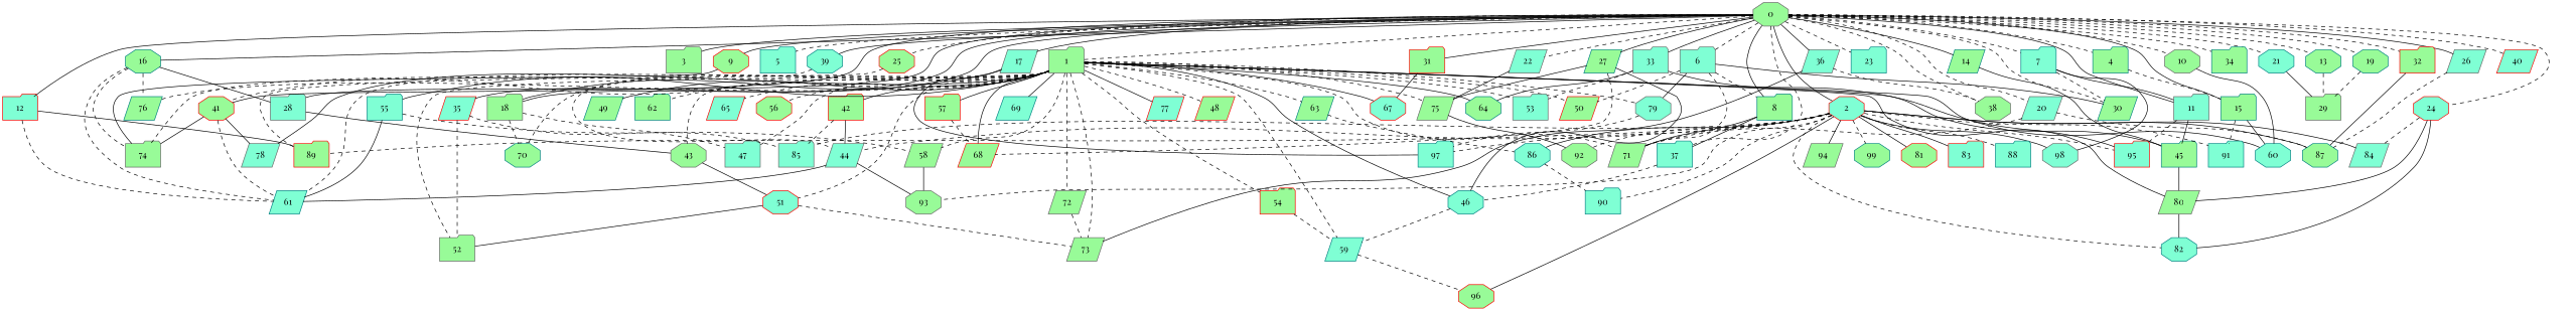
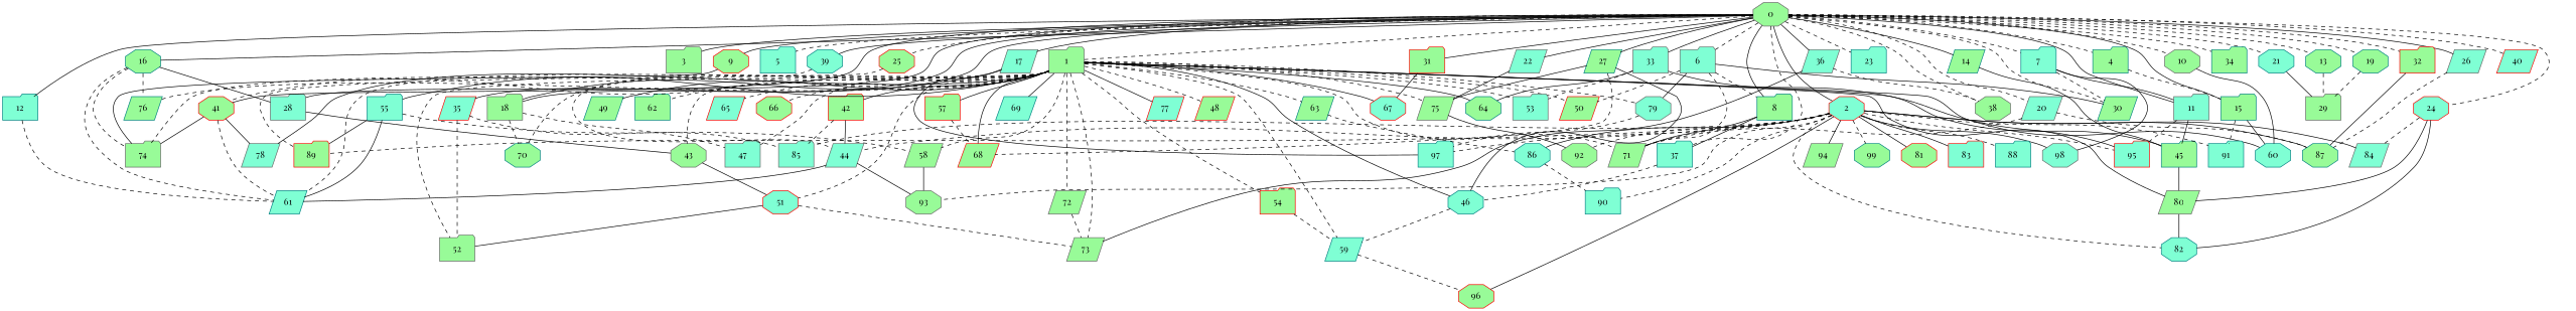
  graph {
    fontname="Playfair Display"
    node [color=teal fillcolor=palegreen fontname="Playfair Display" shape=folder style=filled]
    edge [fontname="Playfair Display" style=dashed]
    0 [color=gray40 shape=octagon]
    1 [color=gray40]
    2 [color=red fillcolor=aquamarine shape=octagon]
    3 [color=gray40]
    4
    5 [fillcolor=aquamarine]
    6 [color=gray40 fillcolor=aquamarine]
    7 [fillcolor=aquamarine]
    8
    9 [color=red shape=octagon]
    10 [color=gray40 shape=octagon]
    11 [color=gray40 fillcolor=aquamarine]
-   12 [color=red fillcolor=aquamarine]
+   12 [fillcolor=aquamarine]
    13 [shape=octagon]
    14 [shape=parallelogram]
    15
    16 [shape=octagon]
    17 [color=gray40 fillcolor=aquamarine shape=parallelogram]
    18 [color=gray40]
    19 [shape=octagon]
    20 [color=gray40 fillcolor=aquamarine shape=parallelogram]
    21 [fillcolor=aquamarine shape=octagon]
    22 [color=gray40 fillcolor=aquamarine shape=parallelogram]
    23 [fillcolor=aquamarine]
    24 [color=red fillcolor=aquamarine shape=octagon]
    25 [color=red shape=octagon]
    26 [color=gray40 fillcolor=aquamarine shape=parallelogram]
    27 [shape=parallelogram]
    28 [color=gray40 fillcolor=aquamarine]
    30 [shape=parallelogram]
    31 [color=red]
    32 [color=red]
    33 [color=gray40 fillcolor=aquamarine]
    34
    35 [color=red fillcolor=aquamarine shape=parallelogram]
    36 [color=gray40 fillcolor=aquamarine shape=parallelogram]
    37 [fillcolor=aquamarine]
    38 [color=gray40 shape=octagon]
    39 [fillcolor=aquamarine shape=octagon]
    40 [color=red fillcolor=aquamarine shape=parallelogram]
    41 [color=red shape=octagon]
    42 [color=red]
    43 [color=gray40 shape=octagon]
    44 [color=gray40 fillcolor=aquamarine shape=parallelogram]
    45
    46 [fillcolor=aquamarine shape=octagon]
    47 [color=gray40 fillcolor=aquamarine]
    48 [color=red shape=parallelogram]
    49 [shape=parallelogram]
    50 [color=red shape=parallelogram]
    51 [color=red fillcolor=aquamarine shape=octagon]
    52 [color=gray40]
    53 [color=gray40 fillcolor=aquamarine]
    54 [color=red]
    55 [fillcolor=aquamarine]
    57 [color=red]
    58 [color=gray40 shape=parallelogram]
    59 [fillcolor=aquamarine shape=parallelogram]
    60 [fillcolor=aquamarine shape=octagon]
    61 [fillcolor=aquamarine shape=parallelogram]
    62
    63 [shape=parallelogram]
    64 [shape=octagon]
    65 [color=red fillcolor=aquamarine shape=parallelogram]
-   66 [color=red shape=octagon label=56]
+   66 [color=red shape=octagon]
    67 [color=red fillcolor=aquamarine shape=octagon]
    68 [color=red shape=parallelogram]
    69 [fillcolor=aquamarine shape=parallelogram]
    70 [shape=octagon]
    71 [color=gray40 shape=parallelogram]
    72 [color=gray40 shape=parallelogram]
    73 [color=gray40 shape=parallelogram]
    74 [color=gray40]
    75 [color=gray40 shape=parallelogram]
    76 [shape=parallelogram]
    77 [color=red fillcolor=aquamarine shape=parallelogram]
    78 [color=gray40 fillcolor=aquamarine shape=parallelogram]
    79 [color=gray40 fillcolor=aquamarine shape=octagon]
    80 [color=gray40 shape=parallelogram]
    96 [color=red shape=octagon]
    98 [color=gray40 fillcolor=aquamarine shape=octagon]
    99 [shape=octagon]
    97 [fillcolor=aquamarine]
    81 [color=red shape=octagon]
    82 [fillcolor=aquamarine shape=octagon]
    83 [color=red fillcolor=aquamarine]
    84 [color=gray40 fillcolor=aquamarine shape=parallelogram]
    85 [color=gray40 fillcolor=aquamarine]
    86 [fillcolor=aquamarine shape=octagon]
    87 [shape=octagon]
    88 [fillcolor=aquamarine]
    89 [color=red]
    90 [fillcolor=aquamarine]
    91 [fillcolor=aquamarine]
    92 [color=gray40 shape=octagon]
    93 [color=gray40 shape=octagon]
    94 [color=gray40 shape=parallelogram]
    95 [color=red fillcolor=aquamarine]
    29 [color=gray40]
    0 -- 1
    0 -- 2 [style=solid]
    0 -- 3 [style=solid]
    0 -- 4
    0 -- 5
    0 -- 6
    0 -- 7
    0 -- 8 [style=solid]
    0 -- 9 [style=solid]
    0 -- 10
    0 -- 11 [style=solid]
    0 -- 12 [style=solid]
    0 -- 13
    0 -- 14 [style=solid]
    0 -- 15 [style=solid]
    0 -- 16 [style=solid]
    0 -- 17 [style=solid]
    0 -- 18 [style=solid]
    0 -- 19
    0 -- 20
    0 -- 21
-   0 -- 22
+   0 -- 22 [style=solid]
    0 -- 23
    0 -- 24
    0 -- 25
    0 -- 26 [style=solid]
    0 -- 27 [style=solid]
    0 -- 28 [style=solid]
    0 -- 30
    0 -- 31 [style=solid]
    0 -- 32
    0 -- 33 [style=solid]
    0 -- 34
    0 -- 35 [style=solid]
    0 -- 36 [style=solid]
    0 -- 37
    0 -- 38
    0 -- 39 [style=solid]
    0 -- 40
    0 -- 41 [style=solid]
    1 -- 42 [style=solid]
    1 -- 43
    1 -- 44
    1 -- 45 [style=solid]
    1 -- 46 [style=solid]
    1 -- 47
    1 -- 48
    1 -- 49 [style=solid]
    1 -- 50
    1 -- 51
    1 -- 52
    1 -- 53
    1 -- 54
    1 -- 55 [style=solid]
    1 -- 57 [style=solid]
    1 -- 58
    1 -- 59
    1 -- 60 [style=solid]
    1 -- 61
    1 -- 62
    1 -- 63
    1 -- 64 [style=solid]
    1 -- 65
    1 -- 66
    1 -- 67 [style=solid]
    1 -- 68 [style=solid]
    1 -- 69 [style=solid]
    1 -- 70
    1 -- 71
    1 -- 72
    1 -- 73
    1 -- 74
    1 -- 75
    1 -- 76
    1 -- 77 [style=solid]
    1 -- 78 [style=solid]
    1 -- 79
    1 -- 80 [style=solid]
    2 -- 44
    2 -- 71
    2 -- 96 [style=solid]
    2 -- 98 [style=solid]
    2 -- 99
    2 -- 97
    2 -- 81 [style=solid]
    2 -- 82
    2 -- 83 [style=solid]
    2 -- 84 [style=solid]
    2 -- 85
    2 -- 86 [style=solid]
    2 -- 87 [style=solid]
    2 -- 88
    2 -- 89
    2 -- 90
    2 -- 91
    2 -- 92
    2 -- 93
    2 -- 94 [style=solid]
    2 -- 95
    4 -- 15
    6 -- 8
    6 -- 30 [style=solid]
    6 -- 50
    6 -- 71
    6 -- 79 [style=solid]
    7 -- 11 [style=solid]
    7 -- 30
    7 -- 98 [style=solid]
    8 -- 37 [style=solid]
    8 -- 71 [style=solid]
    9 -- 74 [style=solid]
    10 -- 60 [style=solid]
    11 -- 45 [style=solid]
    11 -- 95
    12 -- 61
-   12 -- 89 [style=solid]
+   55 -- 89 [style=solid]
    13 -- 29
    14 -- 45 [style=solid]
    15 -- 60 [style=solid]
    15 -- 91
    16 -- 28 [style=solid]
    16 -- 61
    16 -- 74
    16 -- 76
    17 -- 18 [style=solid]
    17 -- 97 [style=solid]
    18 -- 47
    18 -- 70
    19 -- 29
    20 -- 71
    20 -- 87
    21 -- 29 [style=solid]
    22 -- 75 [style=solid]
    24 -- 80 [style=solid]
    24 -- 82 [style=solid]
    24 -- 84
    25 -- 89
    26 -- 87
    27 -- 46 [style=solid]
    27 -- 68
    27 -- 75 [style=solid]
    28 -- 43 [style=solid]
    31 -- 67 [style=solid]
    32 -- 87 [style=solid]
    33 -- 53
    33 -- 64 [style=solid]
    33 -- 95 [style=solid]
    35 -- 52
    35 -- 85
    36 -- 38
    36 -- 73 [style=solid]
    37 -- 46
    39 -- 41
    41 -- 61
    41 -- 74 [style=solid]
    41 -- 78 [style=solid]
    42 -- 44 [style=solid]
    42 -- 85
    43 -- 51 [style=solid]
    44 -- 61 [style=solid]
    44 -- 93 [style=solid]
    45 -- 80 [style=solid]
    46 -- 59
    51 -- 52 [style=solid]
    51 -- 73
    54 -- 59
    55 -- 58
    55 -- 61 [style=solid]
    57 -- 68
    58 -- 93 [style=solid]
    59 -- 96
    63 -- 86
    72 -- 73
    75 -- 92 [style=solid]
    79 -- 97
    80 -- 82 [style=solid]
    86 -- 90
  }
